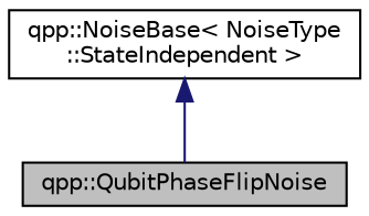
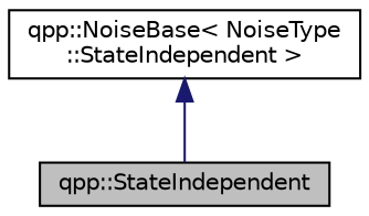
  digraph {
    node [color=black fontname=Helvetica fontsize=10 shape=record style=filled]
-   n1 [fillcolor=grey75 fontcolor=black height=0.2 label="qpp::QubitPhaseFlipNoise" width=0.4]
+   n1 [fillcolor=grey75 fontcolor=black height=0.2 label="qpp::StateIndependent" width=0.4]
    n2 [fillcolor=white height=0.2 label="qpp::NoiseBase\< NoiseType\l::StateIndependent \>" width=0.4]
    n2 -> n1 [color=midnightblue dir=back fontname=Helvetica fontsize=10 labelfontname=Helvetica labelfontsize=10 style=solid]
  }
